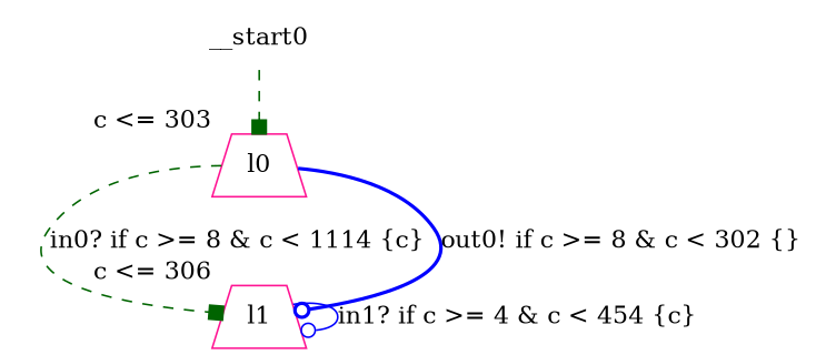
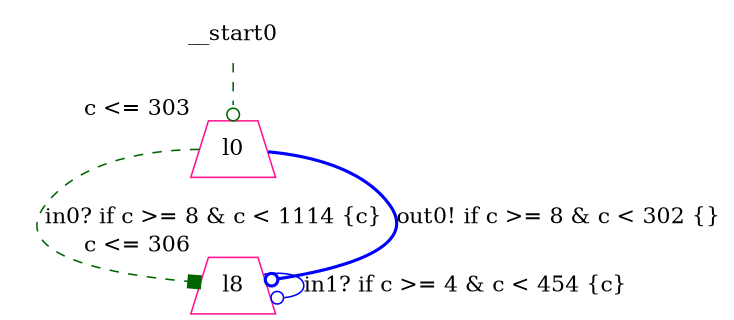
  digraph {
    node [color=deeppink shape=trapezium margin=0]
    edge [arrowhead=box color=darkgreen style=dashed]
    __start0 [color=darkgreen shape=none margin=""]
    n2 [label=l0 xlabel="c <= 303"]
-   n3 [label=l1 xlabel="c <= 306"]
-   __start0 -> n2
+   n3 [label=l8 xlabel="c <= 306"]
+   __start0 -> n2 [arrowhead=odot]
    n2 -> n3 [label="in0? if c >= 8 & c < 1114 {c} "]
    n2 -> n3 [arrowhead=odot color=blue label="out0! if c >= 8 & c < 302 {} " style=bold]
    n3 -> n3 [arrowhead=odot color=blue label="in1? if c >= 4 & c < 454 {c} " style=solid]
  }
